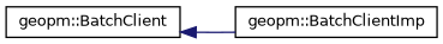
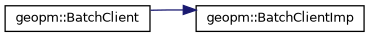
  digraph {
    rankdir=LR
    node [color=black fillcolor=white fontname=Helvetica fontsize=10 shape=record style=filled]
    n1 [height=0.2 label="geopm::BatchClient" width=0.4]
    n2 [height=0.2 label="geopm::BatchClientImp" width=0.4]
-   n1 -> n2 [color=midnightblue dir=back fontname=Helvetica fontsize=10 labelfontname=Helvetica labelfontsize=10 style=solid]
+   n2 -> n1 [color=midnightblue dir=back fontname=Helvetica fontsize=10 labelfontname=Helvetica labelfontsize=10 style=solid]
  }
